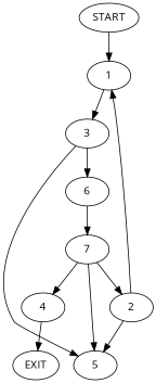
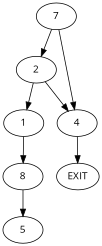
  digraph {
    fontname="Open Sans"
    node [fontname="Open Sans"]
    edge [fontname="Open Sans"]
-   n1 [label=START]
    1
-   3
+   3 [label=8]
    n4 [label=EXIT]
    2
    4
    5
-   6
    7
-   n1 -> 1
    1 -> 3
    3 -> 5
-   3 -> 6
    2 -> 1
-   2 -> 5
+   2 -> 4
    4 -> n4
-   6 -> 7
    7 -> 2
    7 -> 4
-   7 -> 5
  }
